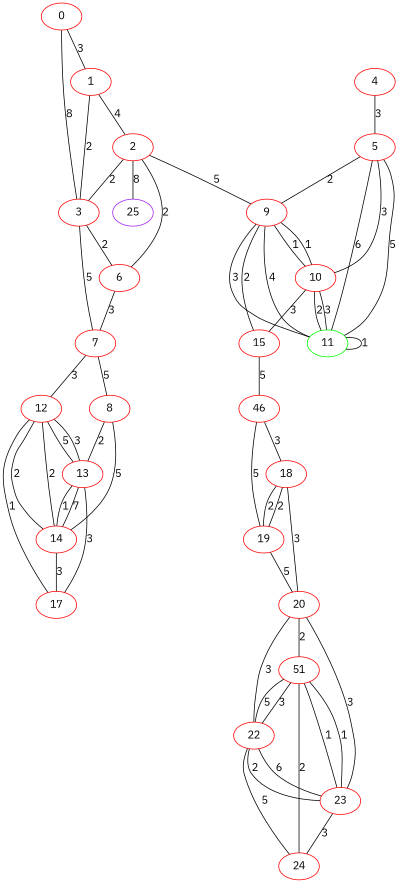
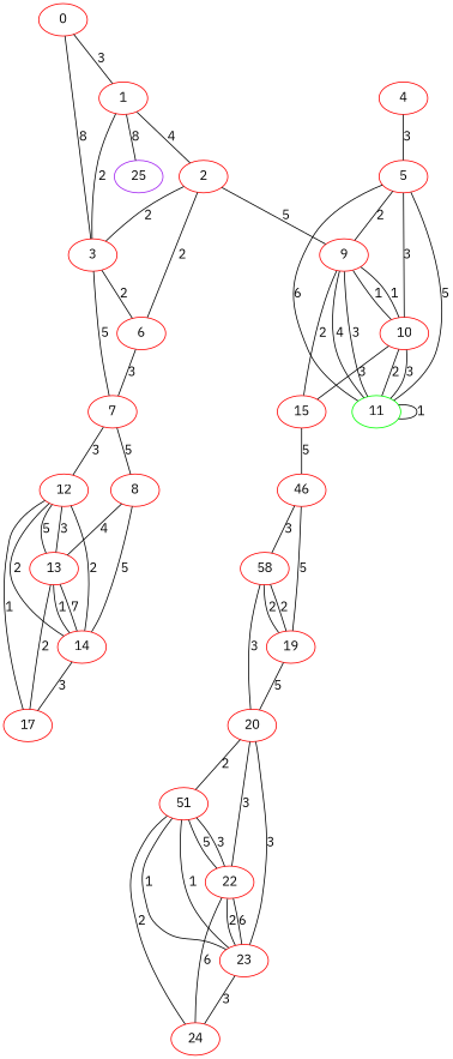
  graph {
    fontname="IBM Plex Sans"
    node [color=red fontname="IBM Plex Sans" weight=1]
    edge [fontname="IBM Plex Sans"]
    0
    1
    3
    25 [color=purple weight=4]
    2
    6
    9
    7
    4
    5
    8
    12
    10
    11 [color=green weight=2]
    15
    13
    14
    17
    n19 [label=46]
-   18
+   18 [label=58]
    19
    20
    n23 [label=51]
    22
    23
    24
    0 -- 1 [label=3]
    0 -- 3 [label=8]
    1 -- 3 [label=2]
-   2 -- 25 [label=8]
+   1 -- 25 [label=8]
    1 -- 2 [label=4]
    3 -- 6 [label=2]
    3 -- 7 [label=5]
    2 -- 3 [label=2]
    2 -- 6 [label=2]
    2 -- 9 [label=5]
    6 -- 7 [label=3]
    9 -- 10 [label=1]
    9 -- 10 [label=1]
    9 -- 11 [label=3]
    9 -- 11 [label=4]
    9 -- 15 [label=2]
    7 -- 8 [label=5]
    7 -- 12 [label=3]
    4 -- 5 [label=3]
    5 -- 9 [label=2]
    5 -- 10 [label=3]
    5 -- 11 [label=5]
    5 -- 11 [label=6]
-   8 -- 13 [label=2]
+   8 -- 13 [label=4]
    8 -- 14 [label=5]
    12 -- 13 [label=5]
    12 -- 13 [label=3]
    12 -- 14 [label=2]
    12 -- 14 [label=2]
    12 -- 17 [label=1]
    10 -- 11 [label=2]
    10 -- 11 [label=3]
    10 -- 15 [label=3]
    11 -- 11 [label=1]
    15 -- n19 [label=5]
    13 -- 14 [label=7]
    13 -- 14 [label=1]
-   13 -- 17 [label=3]
+   13 -- 17 [label=2]
    14 -- 17 [label=3]
    n19 -- 18 [label=3]
    n19 -- 19 [label=5]
    18 -- 19 [label=2]
    18 -- 19 [label=2]
    18 -- 20 [label=3]
    19 -- 20 [label=5]
    20 -- n23 [label=2]
    20 -- 22 [label=3]
    20 -- 23 [label=3]
    n23 -- 22 [label=3]
    n23 -- 22 [label=5]
    n23 -- 23 [label=1]
    n23 -- 23 [label=1]
    n23 -- 24 [label=2]
    22 -- 23 [label=2]
    22 -- 23 [label=6]
-   22 -- 24 [label=5]
+   22 -- 24 [label=6]
    23 -- 24 [label=3]
  }
